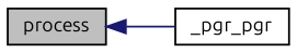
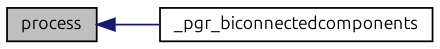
  digraph {
    rankdir=LR
    fontname=Ubuntu
    node [color=black fontname=Ubuntu fontsize=10 shape=record style=filled]
    n1 [fillcolor=grey75 fontcolor=black height=0.2 label=process width=0.4]
-   n2 [fillcolor=white height=0.2 label=_pgr_pgr width=0.4]
+   n2 [fillcolor=white height=0.2 label=_pgr_biconnectedcomponents width=0.4]
    n1 -> n2 [color=midnightblue dir=back fontname=Ubuntu fontsize=10 labelfontname=Helvetica labelfontsize=10 style=solid]
  }
